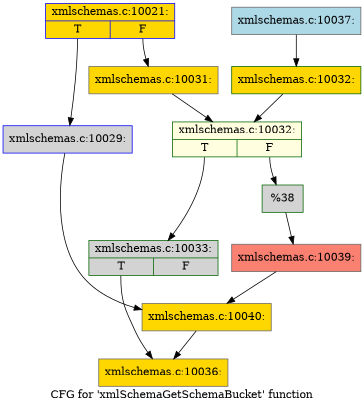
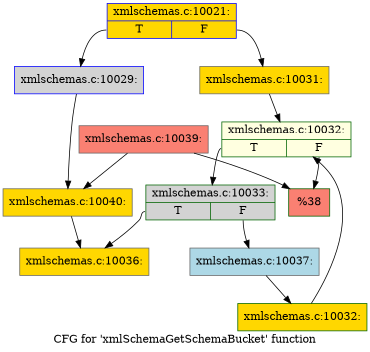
  digraph {
    label="CFG for 'xmlSchemaGetSchemaBucket' function"
    node [color=gray40 fillcolor=gold shape=record style=filled]
    n1 [color=blue label="{xmlschemas.c:10021:|{<s0>T|<s1>F}}"]
    n2 [color=blue fillcolor=lightgrey label="{xmlschemas.c:10029:}"]
    n3 [label="{xmlschemas.c:10031:}"]
    n4 [label="{xmlschemas.c:10040:}"]
    n5 [color=darkgreen fillcolor=lightyellow label="{xmlschemas.c:10032:|{<s0>T|<s1>F}}"]
    n6 [label="{xmlschemas.c:10036:}"]
    n7 [color=darkgreen fillcolor=lightgrey label="{xmlschemas.c:10033:|{<s0>T|<s1>F}}"]
-   n8 [color=darkgreen fillcolor=lightgrey label="{%38}"]
+   n8 [color=darkgreen fillcolor=salmon label="{%38}"]
    n9 [fillcolor=lightblue label="{xmlschemas.c:10037:}"]
    n10 [fillcolor=salmon label="{xmlschemas.c:10039:}"]
    n11 [color=darkgreen label="{xmlschemas.c:10032:}"]
    n1 -> n2 [tailport=s0]
    n1 -> n3 [tailport=s1]
    n2 -> n4
    n3 -> n5
    n4 -> n6
    n5 -> n7 [tailport=s0]
    n5 -> n8 [tailport=s1]
    n7 -> n6 [tailport=s0]
-   n8 -> n10
+   n7 -> n9 [tailport=s1]
+   n10 -> n8
    n9 -> n11
    n10 -> n4
    n11 -> n5
  }
